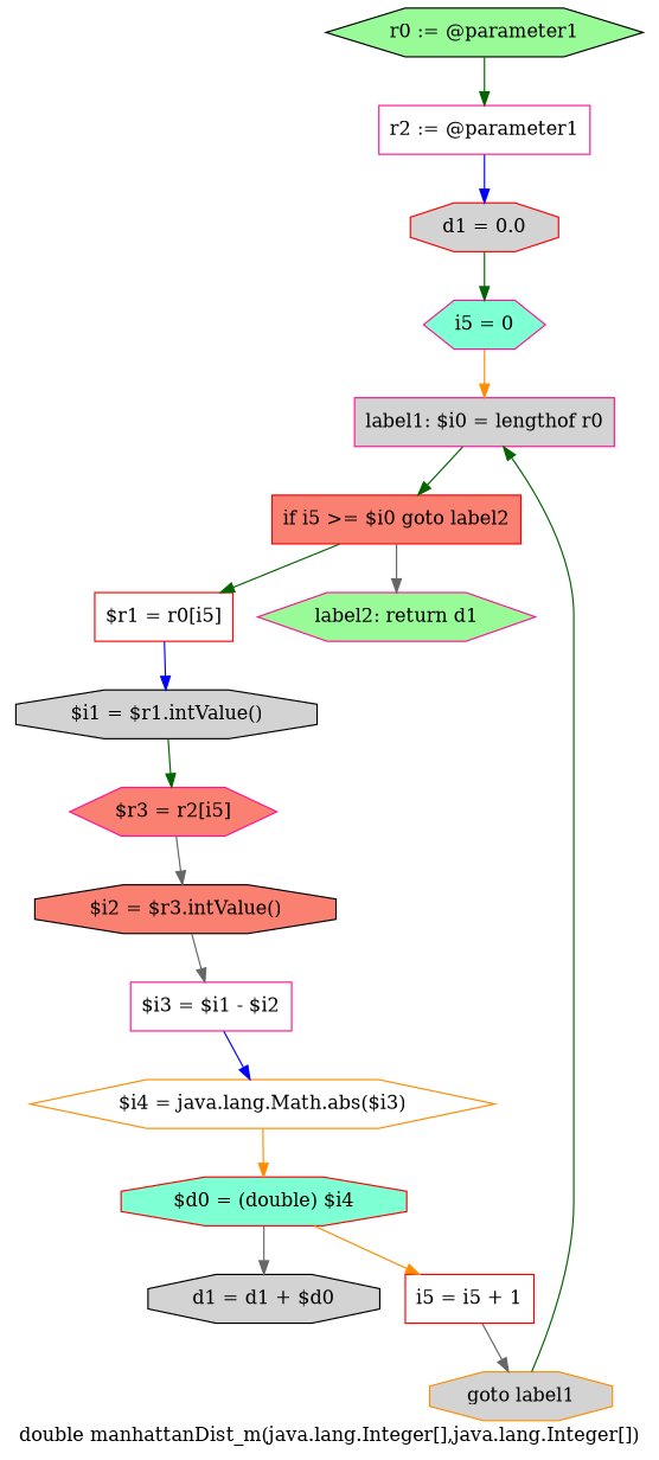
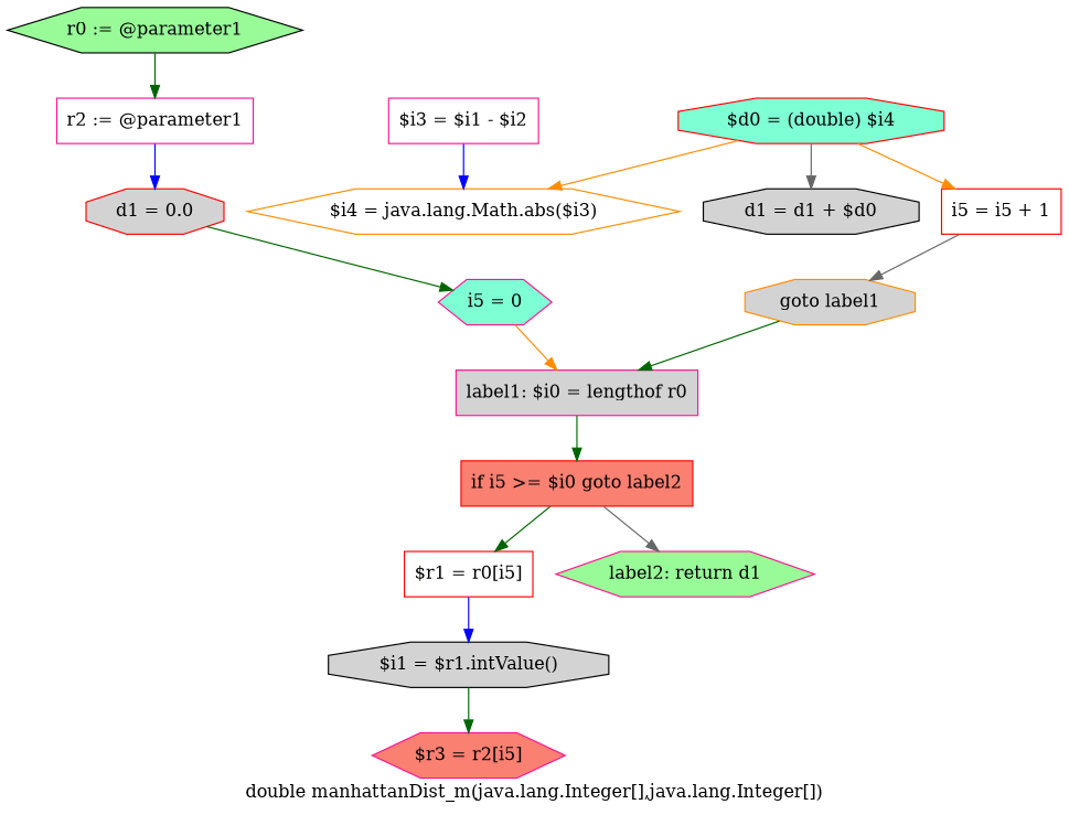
  digraph {
    label="double manhattanDist_m(java.lang.Integer[],java.lang.Integer[])"
    node [color=deeppink fillcolor=white shape=box style=filled]
    edge [color=darkgreen]
    n1 [color=black fillcolor=palegreen label="r0 := @parameter1" shape=hexagon]
    n2 [label="r2 := @parameter1"]
    n3 [color=red fillcolor=lightgrey label="d1 = 0.0" shape=octagon]
    n4 [fillcolor=aquamarine label="i5 = 0" shape=hexagon]
    n5 [fillcolor=lightgrey label="label1: $i0 = lengthof r0"]
    n6 [color=red fillcolor=salmon label="if i5 >= $i0 goto label2"]
    n7 [color=red label="$r1 = r0[i5]"]
    n8 [fillcolor=palegreen label="label2: return d1" shape=hexagon]
    n9 [color=black fillcolor=lightgrey label="$i1 = $r1.intValue()" shape=octagon]
    n10 [fillcolor=salmon label="$r3 = r2[i5]" shape=hexagon]
-   n11 [color=black fillcolor=salmon label="$i2 = $r3.intValue()" shape=octagon]
    n12 [label="$i3 = $i1 - $i2"]
    n13 [color=darkorange label="$i4 = java.lang.Math.abs($i3)" shape=hexagon]
    n14 [color=red fillcolor=aquamarine label="$d0 = (double) $i4" shape=octagon]
    n15 [color=black fillcolor=lightgrey label="d1 = d1 + $d0" shape=octagon]
    n16 [color=red label="i5 = i5 + 1"]
    n17 [color=darkorange fillcolor=lightgrey label="goto label1" shape=octagon]
    n1 -> n2
    n2 -> n3 [color=blue]
    n3 -> n4
    n4 -> n5 [color=darkorange]
    n5 -> n6
    n6 -> n7
    n6 -> n8 [color=gray40]
    n7 -> n9 [color=blue]
    n9 -> n10
-   n10 -> n11 [color=gray40]
-   n11 -> n12 [color=gray40]
    n12 -> n13 [color=blue]
-   n13 -> n14 [color=darkorange]
+   n14 -> n13 [color=darkorange]
    n14 -> n15 [color=gray40]
    n14 -> n16 [color=darkorange]
    n16 -> n17 [color=gray40]
    n17 -> n5
  }
